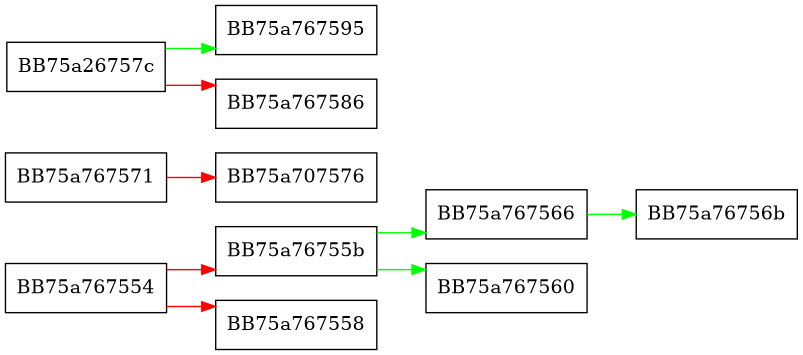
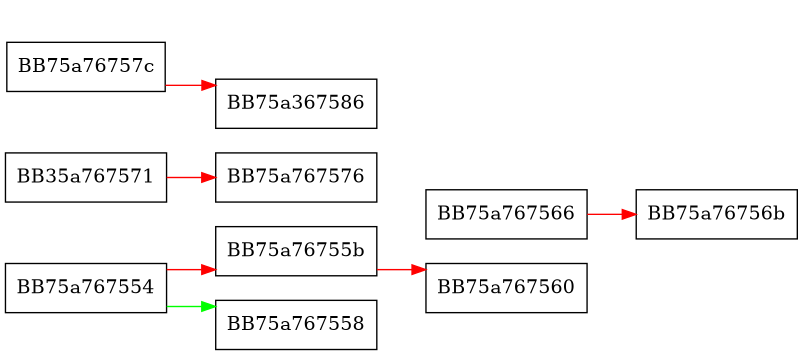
  digraph {
    rankdir=LR
    splines=ortho
    node [shape=box]
    edge [color=red]
    BB75a767554
    BB75a76755b
    BB75a767558
    BB75a767566
    BB75a767560
    BB75a76756b
-   BB75a767571
-   BB75a767576 [label=BB75a707576]
-   BB75a76757c [label=BB75a26757c]
-   BB75a767595
-   BB75a767586
+   BB75a767571 [label=BB35a767571]
+   BB75a767576
+   BB75a76757c
+   BB75a767586 [label=BB75a367586]
    BB75a767554 -> BB75a76755b
-   BB75a767554 -> BB75a767558
-   BB75a76755b -> BB75a767566 [color=green]
-   BB75a76755b -> BB75a767560 [color=green]
-   BB75a767566 -> BB75a76756b [color=green]
+   BB75a767554 -> BB75a767558 [color=green]
+   BB75a76755b -> BB75a767560
+   BB75a767566 -> BB75a76756b
    BB75a767571 -> BB75a767576
-   BB75a76757c -> BB75a767595 [color=green]
    BB75a76757c -> BB75a767586
  }
